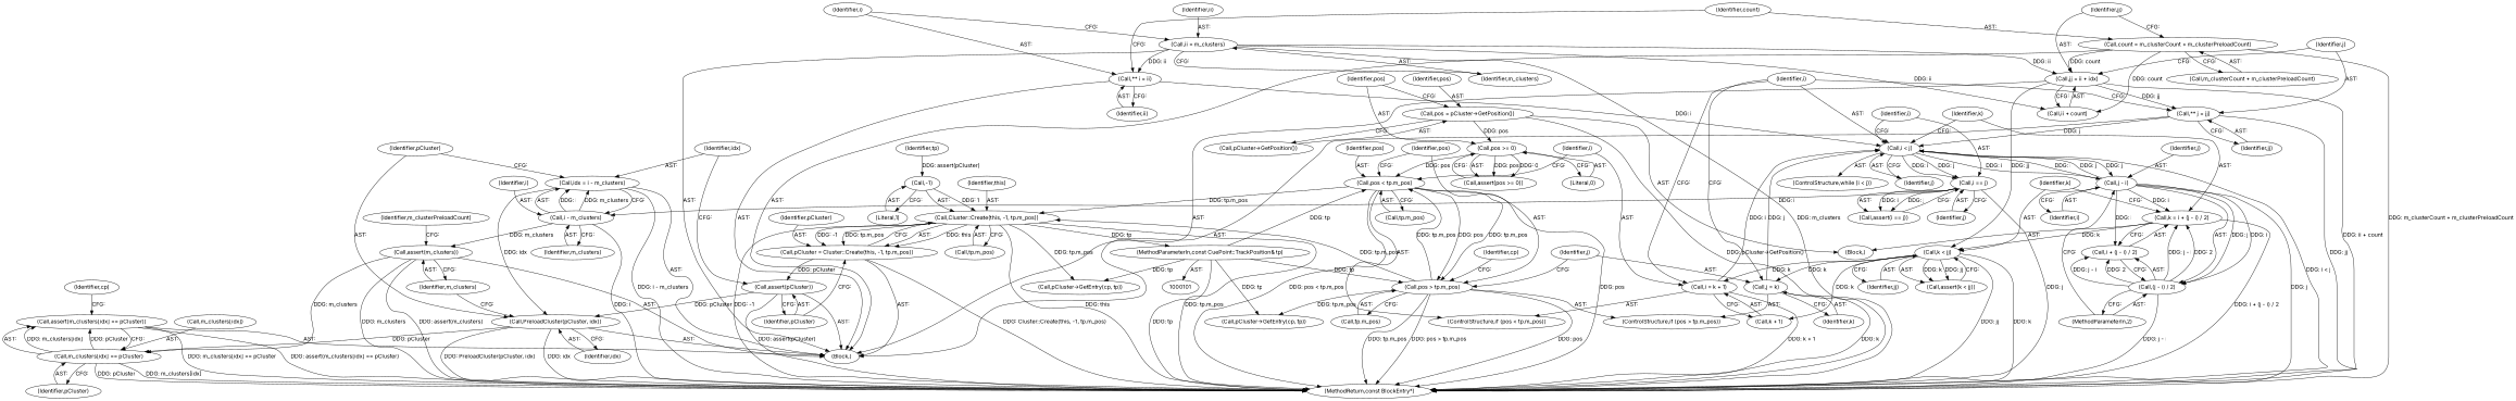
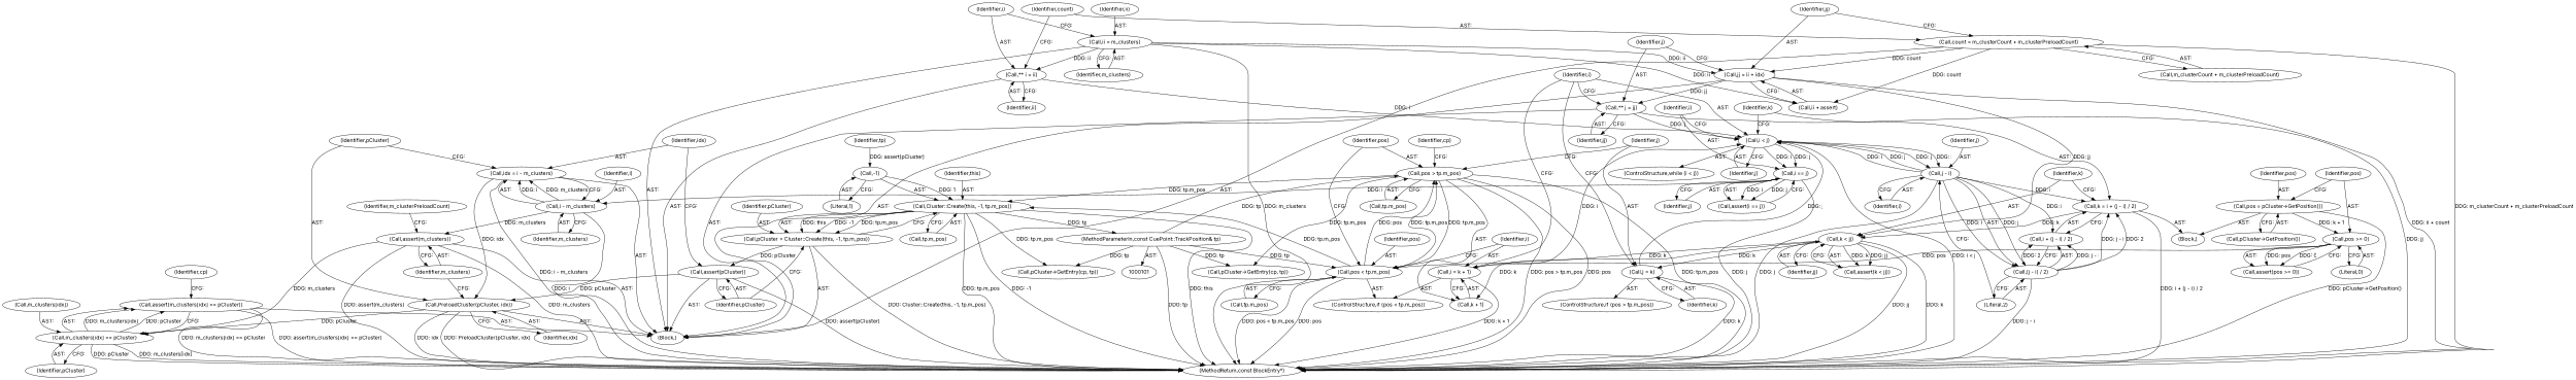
  digraph {
    fontname=Inter
    node [fontname=Inter]
    edge [fontname=Inter]
    n1 [label="(Call,assert(m_clusters[idx] == pCluster))"]
    n2 [label="(Call,m_clusters[idx] == pCluster)"]
    n3 [label="(Block,)"]
    n4 [label="(MethodReturn,const BlockEntry*)"]
    n5 [label="(Identifier,pCluster)"]
    n6 [label="(Call,assert(m_clusters))"]
    n7 [label="(Identifier,m_clusters)"]
    n8 [label="(Call,PreloadCluster(pCluster, idx))"]
    n9 [label="(Call,i - m_clusters)"]
    n10 [label="(Call,idx = i - m_clusters)"]
    n11 [label="(Identifier,m_clusters)"]
    n12 [label="(Call,i == j)"]
    n13 [label="(Call,assert(i == j))"]
    n14 [label="(Identifier,j)"]
    n15 [label="(Call,i < j)"]
    n16 [label="(Call,j - i)"]
    n17 [label="(ControlStructure,while (i < j))"]
    n18 [label="(Identifier,j)"]
    n19 [label="(Call,k = i + (j - i) / 2)"]
    n20 [label="(Call,i + (j - i) / 2)"]
    n21 [label="(Call,(j - i) / 2)"]
    n22 [label="(Identifier,i)"]
    n23 [label="(Call,i = k + 1)"]
    n24 [label="(Call,k + 1)"]
    n25 [label="(ControlStructure,if (pos < tp.m_pos))"]
    n26 [label="(Call,k < jj)"]
    n27 [label="(Call,j = k)"]
    n28 [label="(Call,assert(k < jj))"]
    n29 [label="(Identifier,jj)"]
    n30 [label="(ControlStructure,if (pos > tp.m_pos))"]
    n31 [label="(Identifier,k)"]
    n32 [label="(Block,)"]
-   n33 [label="(MethodParameterIn,2)"]
+   n33 [label="(Literal,2)"]
    n34 [label="(Call,jj = ii + idx)"]
    n35 [label="(Call,** j = jj)"]
-   n36 [label="(Call,ii + count)"]
+   n36 [label="(Call,ii + assert)"]
    n37 [label="(Identifier,jj)"]
    n38 [label="(Call,ii = m_clusters)"]
    n39 [label="(Call,** i = ii)"]
    n40 [label="(Identifier,m_clusters)"]
    n41 [label="(Identifier,ii)"]
    n42 [label="(Call,count = m_clusterCount + m_clusterPreloadCount)"]
    n43 [label="(Call,m_clusterCount + m_clusterPreloadCount)"]
    n44 [label="(Identifier,idx)"]
    n45 [label="(Call,assert(pCluster))"]
    n46 [label="(Identifier,pCluster)"]
    n47 [label="(Call,pCluster = Cluster::Create(this, -1, tp.m_pos))"]
    n48 [label="(Call,Cluster::Create(this, -1, tp.m_pos))"]
    n49 [label="(Call,tp.m_pos)"]
    n50 [label="(Call,pCluster->GetEntry(cp, tp))"]
    n51 [label="(MethodParameterIn,const CuePoint::TrackPosition& tp)"]
    n52 [label="(Call,-1)"]
    n53 [label="(Literal,1)"]
    n54 [label="(Call,pos < tp.m_pos)"]
    n55 [label="(Call,pos > tp.m_pos)"]
    n56 [label="(Call,tp.m_pos)"]
    n57 [label="(Call,pCluster->GetEntry(cp, tp))"]
    n58 [label="(Call,tp.m_pos)"]
    n59 [label="(Call,pos >= 0)"]
    n60 [label="(Call,assert(pos >= 0))"]
    n61 [label="(Literal,0)"]
    n62 [label="(Call,pos = pCluster->GetPosition())"]
    n63 [label="(Call,pCluster->GetPosition())"]
    1000101
    n65 [label="(Identifier,pos)"]
    n66 [label="(Identifier,this)"]
    n67 [label="(Identifier,ii)"]
    n68 [label="(Call,m_clusters[idx])"]
    n69 [label="(Identifier,count)"]
    n70 [label="(Identifier,i)"]
    n71 [label="(Identifier,m_clusterPreloadCount)"]
    n72 [label="(Identifier,cp)"]
    n73 [label="(Identifier,i)"]
    n74 [label="(Identifier,pCluster)"]
    n75 [label="(Identifier,i)"]
    n76 [label="(Identifier,k)"]
    n77 [label="(Identifier,j)"]
    n78 [label="(Identifier,jj)"]
    n79 [label="(Identifier,i)"]
    n80 [label="(Identifier,pos)"]
    n81 [label="(Identifier,cp)"]
    n82 [label="(Identifier,idx)"]
    n83 [label="(Identifier,i)"]
    n84 [label="(Identifier,tp)"]
    n85 [label="(Identifier,pCluster)"]
    n86 [label="(Identifier,pos)"]
    n87 [label="(Identifier,pos)"]
    n88 [label="(Identifier,k)"]
    n89 [label="(Identifier,j)"]
    n90 [label="(Identifier,j)"]
    n1 -> n2 [label="CFG: "]
    n1 -> n3 [label="AST: "]
    n1 -> n4 [label="DDG: m_clusters[idx] == pCluster"]
    n1 -> n4 [label="DDG: assert(m_clusters[idx] == pCluster)"]
    n2 -> n1 [label="AST: "]
    n2 -> n1 [label="DDG: m_clusters[idx]"]
    n2 -> n1 [label="DDG: pCluster"]
    n2 -> n4 [label="DDG: m_clusters[idx]"]
    n2 -> n4 [label="DDG: pCluster"]
    n2 -> n5 [label="CFG: "]
    n5 -> n2 [label="AST: "]
    n6 -> n2 [label="DDG: m_clusters"]
    n6 -> n3 [label="AST: "]
    n6 -> n4 [label="DDG: assert(m_clusters)"]
    n6 -> n4 [label="DDG: m_clusters"]
    n6 -> n7 [label="CFG: "]
    n7 -> n6 [label="AST: "]
    n7 -> n8 [label="CFG: "]
    n8 -> n2 [label="DDG: pCluster"]
    n8 -> n3 [label="AST: "]
    n8 -> n4 [label="DDG: PreloadCluster(pCluster, idx)"]
    n8 -> n4 [label="DDG: idx"]
    n8 -> n44 [label="CFG: "]
    n9 -> n4 [label="DDG: i"]
    n9 -> n6 [label="DDG: m_clusters"]
    n9 -> n10 [label="AST: "]
    n9 -> n10 [label="DDG: i"]
    n9 -> n10 [label="DDG: m_clusters"]
    n9 -> n11 [label="CFG: "]
    n10 -> n3 [label="AST: "]
    n10 -> n4 [label="DDG: i - m_clusters"]
    n10 -> n8 [label="DDG: idx"]
    n10 -> n9 [label="CFG: "]
    n11 -> n9 [label="AST: "]
    n12 -> n4 [label="DDG: j"]
    n12 -> n9 [label="DDG: i"]
    n12 -> n13 [label="AST: "]
    n12 -> n13 [label="DDG: i"]
    n12 -> n13 [label="DDG: j"]
    n12 -> n14 [label="CFG: "]
    n13 -> n12 [label="CFG: "]
    n14 -> n12 [label="AST: "]
    n15 -> n4 [label="DDG: i < j"]
    n15 -> n12 [label="DDG: i"]
    n15 -> n12 [label="DDG: j"]
    n15 -> n16 [label="DDG: j"]
    n15 -> n16 [label="DDG: i"]
    n15 -> n17 [label="AST: "]
    n15 -> n18 [label="CFG: "]
    n16 -> n4 [label="DDG: j"]
    n16 -> n15 [label="DDG: i"]
    n16 -> n15 [label="DDG: j"]
    n16 -> n19 [label="DDG: i"]
    n16 -> n20 [label="DDG: i"]
    n16 -> n21 [label="AST: "]
    n16 -> n21 [label="DDG: j"]
    n16 -> n21 [label="DDG: i"]
    n16 -> n22 [label="CFG: "]
    n18 -> n15 [label="AST: "]
    n19 -> n4 [label="DDG: i + (j - i) / 2"]
    n19 -> n20 [label="CFG: "]
    n19 -> n26 [label="DDG: k"]
    n19 -> n32 [label="AST: "]
    n20 -> n19 [label="AST: "]
    n20 -> n21 [label="CFG: "]
    n21 -> n4 [label="DDG: j - i"]
    n21 -> n19 [label="DDG: j - i"]
    n21 -> n19 [label="DDG: 2"]
    n21 -> n20 [label="AST: "]
    n21 -> n20 [label="DDG: j - i"]
    n21 -> n20 [label="DDG: 2"]
    n21 -> n33 [label="CFG: "]
    n22 -> n16 [label="AST: "]
    n23 -> n4 [label="DDG: k + 1"]
    n23 -> n15 [label="DDG: i"]
    n23 -> n24 [label="CFG: "]
    n23 -> n25 [label="AST: "]
    n24 -> n23 [label="AST: "]
    n26 -> n4 [label="DDG: jj"]
    n26 -> n4 [label="DDG: k"]
    n26 -> n23 [label="DDG: k"]
    n26 -> n24 [label="DDG: k"]
    n26 -> n27 [label="DDG: k"]
    n26 -> n28 [label="AST: "]
    n26 -> n28 [label="DDG: k"]
    n26 -> n28 [label="DDG: jj"]
    n26 -> n29 [label="CFG: "]
    n27 -> n4 [label="DDG: k"]
    n27 -> n15 [label="DDG: j"]
    n27 -> n30 [label="AST: "]
    n27 -> n31 [label="CFG: "]
    n28 -> n26 [label="CFG: "]
    n29 -> n26 [label="AST: "]
    n31 -> n27 [label="AST: "]
    n33 -> n16 [label="CFG: "]
    n33 -> n21 [label="AST: "]
    n34 -> n3 [label="AST: "]
    n34 -> n4 [label="DDG: ii + count"]
    n34 -> n26 [label="DDG: jj"]
    n34 -> n35 [label="DDG: jj"]
    n34 -> n36 [label="CFG: "]
    n35 -> n3 [label="AST: "]
    n35 -> n4 [label="DDG: jj"]
    n35 -> n15 [label="DDG: j"]
    n35 -> n37 [label="CFG: "]
    n36 -> n34 [label="AST: "]
    n37 -> n35 [label="AST: "]
    n38 -> n3 [label="AST: "]
    n38 -> n4 [label="DDG: m_clusters"]
    n38 -> n34 [label="DDG: ii"]
    n38 -> n36 [label="DDG: ii"]
    n38 -> n39 [label="DDG: ii"]
    n38 -> n40 [label="CFG: "]
    n39 -> n3 [label="AST: "]
    n39 -> n15 [label="DDG: i"]
    n39 -> n41 [label="CFG: "]
    n40 -> n38 [label="AST: "]
    n41 -> n39 [label="AST: "]
    n42 -> n3 [label="AST: "]
    n42 -> n4 [label="DDG: m_clusterCount + m_clusterPreloadCount"]
    n42 -> n34 [label="DDG: count"]
    n42 -> n36 [label="DDG: count"]
    n42 -> n43 [label="CFG: "]
    n43 -> n42 [label="AST: "]
    n44 -> n8 [label="AST: "]
    n45 -> n3 [label="AST: "]
    n45 -> n4 [label="DDG: assert(pCluster)"]
    n45 -> n8 [label="DDG: pCluster"]
    n45 -> n46 [label="CFG: "]
    n46 -> n45 [label="AST: "]
    n46 -> n47 [label="CFG: "]
    n47 -> n3 [label="AST: "]
    n47 -> n4 [label="DDG: Cluster::Create(this, -1, tp.m_pos)"]
    n47 -> n45 [label="DDG: pCluster"]
    n47 -> n48 [label="CFG: "]
    n48 -> n4 [label="DDG: tp.m_pos"]
    n48 -> n4 [label="DDG: -1"]
    n48 -> n4 [label="DDG: this"]
    n48 -> n47 [label="AST: "]
    n48 -> n47 [label="DDG: this"]
    n48 -> n47 [label="DDG: -1"]
    n48 -> n47 [label="DDG: tp.m_pos"]
    n48 -> n49 [label="CFG: "]
    n48 -> n50 [label="DDG: tp.m_pos"]
    n48 -> n51 [label="DDG: tp"]
    n49 -> n48 [label="AST: "]
    n51 -> n4 [label="DDG: tp"]
    n51 -> n50 [label="DDG: tp"]
    n51 -> n54 [label="DDG: tp"]
    n51 -> n55 [label="DDG: tp"]
    n51 -> n57 [label="DDG: tp"]
    n51 -> 1000101 [label="AST: "]
    n52 -> n48 [label="AST: "]
    n52 -> n48 [label="DDG: 1"]
    n52 -> n53 [label="CFG: "]
    n53 -> n52 [label="AST: "]
    n54 -> n4 [label="DDG: pos < tp.m_pos"]
    n54 -> n4 [label="DDG: pos"]
    n54 -> n25 [label="AST: "]
    n54 -> n48 [label="DDG: tp.m_pos"]
    n54 -> n55 [label="DDG: pos"]
    n54 -> n55 [label="DDG: tp.m_pos"]
    n54 -> n56 [label="CFG: "]
    n55 -> n4 [label="DDG: pos > tp.m_pos"]
    n55 -> n4 [label="DDG: pos"]
    n55 -> n4 [label="DDG: tp.m_pos"]
-   n55 -> n30 [label="AST: "]
+   n55 -> n24 [label="AST: "]
    n55 -> n48 [label="DDG: tp.m_pos"]
    n55 -> n54 [label="DDG: tp.m_pos"]
    n55 -> n57 [label="DDG: tp.m_pos"]
    n55 -> n58 [label="CFG: "]
    n56 -> n54 [label="AST: "]
    n58 -> n55 [label="AST: "]
    n59 -> n54 [label="DDG: pos"]
    n59 -> n60 [label="AST: "]
    n59 -> n60 [label="DDG: pos"]
    n59 -> n60 [label="DDG: 0"]
    n59 -> n61 [label="CFG: "]
    n60 -> n59 [label="CFG: "]
    n61 -> n59 [label="AST: "]
    n62 -> n4 [label="DDG: pCluster->GetPosition()"]
    n62 -> n32 [label="AST: "]
-   n62 -> n59 [label="DDG: pos"]
+   n62 -> n59 [label="DDG: k + 1"]
    n62 -> n63 [label="CFG: "]
    n63 -> n62 [label="AST: "]
    n65 -> n62 [label="AST: "]
    n66 -> n48 [label="AST: "]
    n67 -> n38 [label="AST: "]
    n68 -> n2 [label="AST: "]
    n69 -> n39 [label="CFG: "]
    n69 -> n42 [label="AST: "]
    n70 -> n23 [label="AST: "]
    n70 -> n54 [label="CFG: "]
    n71 -> n6 [label="CFG: "]
    n72 -> n55 [label="CFG: "]
    n73 -> n15 [label="AST: "]
    n73 -> n23 [label="CFG: "]
    n73 -> n27 [label="CFG: "]
    n73 -> n35 [label="CFG: "]
    n74 -> n8 [label="AST: "]
    n74 -> n10 [label="CFG: "]
    n75 -> n9 [label="AST: "]
    n76 -> n19 [label="CFG: "]
    n76 -> n26 [label="AST: "]
    n77 -> n16 [label="AST: "]
    n78 -> n34 [label="AST: "]
    n78 -> n42 [label="CFG: "]
    n79 -> n38 [label="CFG: "]
    n79 -> n39 [label="AST: "]
    n80 -> n54 [label="CFG: "]
    n80 -> n55 [label="AST: "]
    n81 -> n1 [label="CFG: "]
    n82 -> n10 [label="AST: "]
    n82 -> n45 [label="CFG: "]
    n83 -> n12 [label="AST: "]
    n83 -> n15 [label="CFG: "]
    n84 -> n52 [label="DDG: assert(pCluster)"]
    n85 -> n47 [label="AST: "]
    n86 -> n59 [label="AST: "]
    n86 -> n62 [label="CFG: "]
    n87 -> n54 [label="AST: "]
    n88 -> n15 [label="CFG: "]
    n88 -> n19 [label="AST: "]
    n89 -> n34 [label="CFG: "]
    n89 -> n35 [label="AST: "]
    n90 -> n27 [label="AST: "]
    n90 -> n55 [label="CFG: "]
  }
